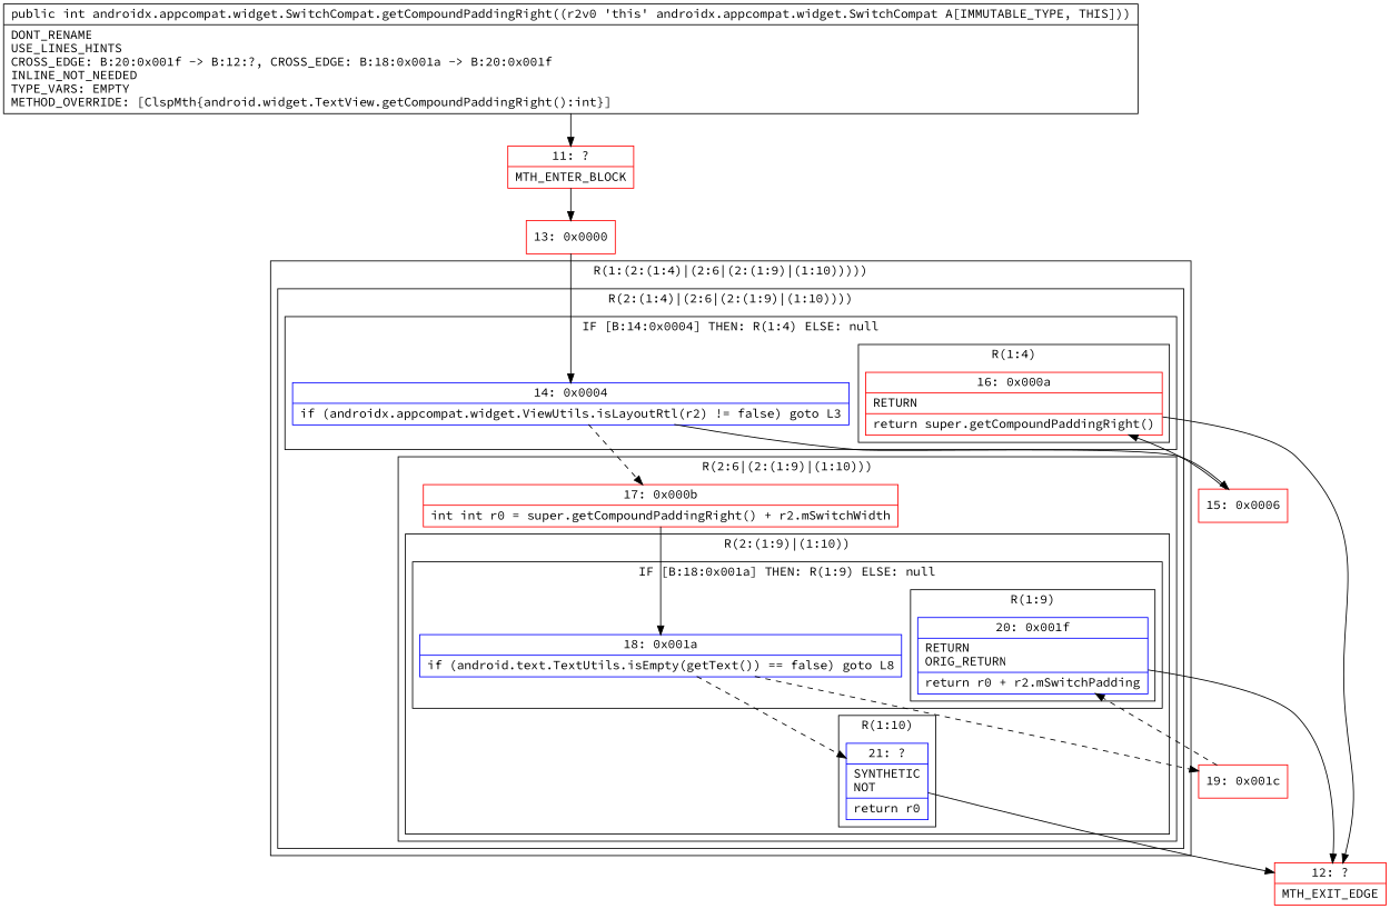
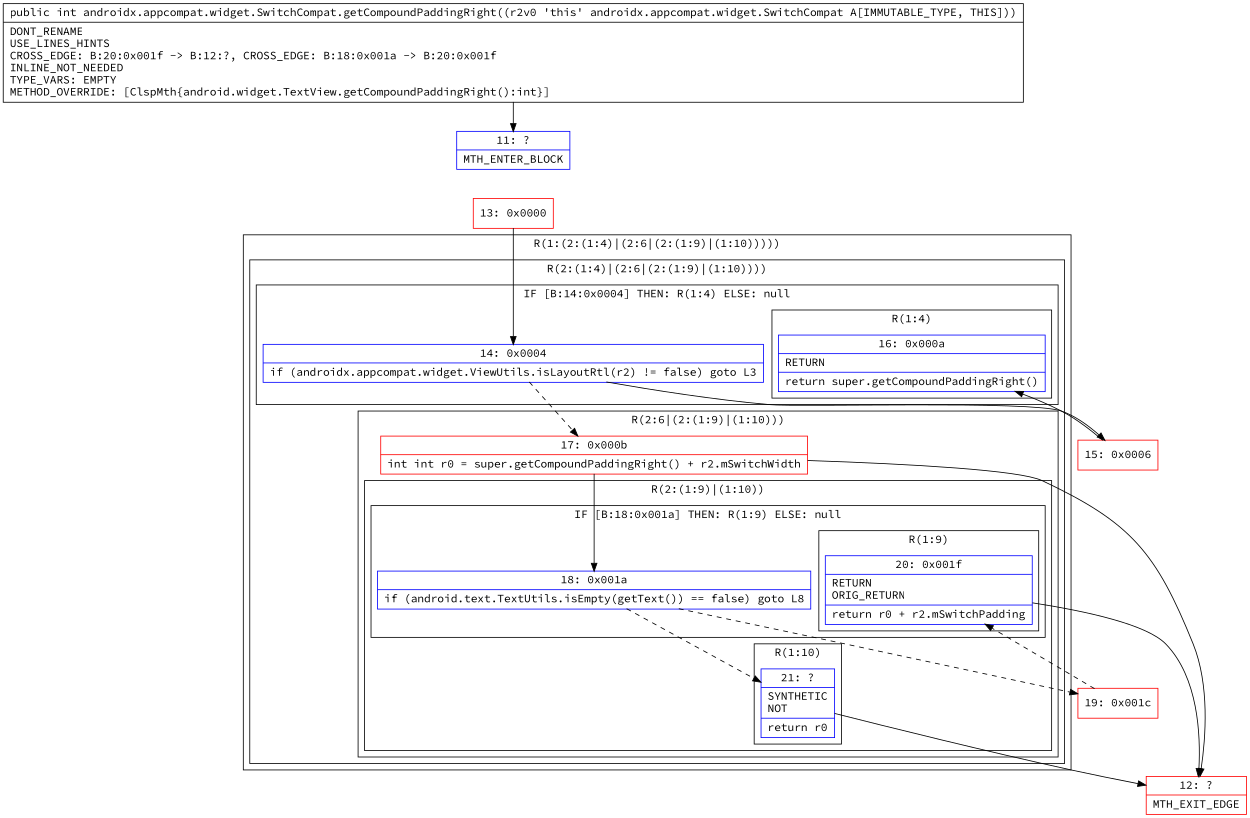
  digraph {
    fontname="Source Code Pro"
    node [color=red fontname="Source Code Pro" shape=record]
    edge [fontname="Source Code Pro"]
-   n1 [label="{16\:\ 0x000a|RETURN\l|return super.getCompoundPaddingRight()\l}"]
+   n1 [color=blue label="{16\:\ 0x000a|RETURN\l|return super.getCompoundPaddingRight()\l}"]
    n2 [color=blue label="{14\:\ 0x0004|if (androidx.appcompat.widget.ViewUtils.isLayoutRtl(r2) != false) goto L3\l}"]
    n3 [color=blue label="{20\:\ 0x001f|RETURN\lORIG_RETURN\l|return r0 + r2.mSwitchPadding\l}"]
    n4 [color=blue label="{18\:\ 0x001a|if (android.text.TextUtils.isEmpty(getText()) == false) goto L8\l}"]
    n5 [color=blue label="{21\:\ ?|SYNTHETIC\lNOT\l|return r0\l}"]
    n6 [label="{17\:\ 0x000b|int int r0 = super.getCompoundPaddingRight() + r2.mSwitchWidth\l}"]
    n7 [label="{12\:\ ?|MTH_EXIT_EDGE\l}"]
    n8 [label="{15\:\ 0x0006}"]
    n9 [label="{19\:\ 0x001c}"]
-   n10 [label="{11\:\ ?|MTH_ENTER_BLOCK\l}"]
+   n10 [color=blue label="{11\:\ ?|MTH_ENTER_BLOCK\l}"]
    n11 [label="{13\:\ 0x0000}"]
    n12 [label="{public int androidx.appcompat.widget.SwitchCompat.getCompoundPaddingRight((r2v0 'this' androidx.appcompat.widget.SwitchCompat A[IMMUTABLE_TYPE, THIS]))  | DONT_RENAME\lUSE_LINES_HINTS\lCROSS_EDGE: B:20:0x001f \-\> B:12:?, CROSS_EDGE: B:18:0x001a \-\> B:20:0x001f\lINLINE_NOT_NEEDED\lTYPE_VARS: EMPTY\lMETHOD_OVERRIDE: [ClspMth\{android.widget.TextView.getCompoundPaddingRight():int\}]\l}" color=""]
    subgraph cluster_1 {
      label="R(1:(2:(1:4)|(2:6|(2:(1:9)|(1:10)))))"
      subgraph cluster_2 {
        label="R(2:(1:4)|(2:6|(2:(1:9)|(1:10))))"
        subgraph cluster_3 {
          label="IF [B:14:0x0004] THEN: R(1:4) ELSE: null"
          n2
          subgraph cluster_4 {
            label="R(1:4)"
            n1
          }
        }
        subgraph cluster_5 {
          label="R(2:6|(2:(1:9)|(1:10)))"
          n6
          subgraph cluster_6 {
            label="R(2:(1:9)|(1:10))"
            subgraph cluster_7 {
              label="IF [B:18:0x001a] THEN: R(1:9) ELSE: null"
              n4
              subgraph cluster_8 {
                label="R(1:9)"
                n3
              }
            }
            subgraph cluster_9 {
              label="R(1:10)"
              n5
            }
          }
        }
      }
    }
-   n1 -> n7
+   n6 -> n7
    n2 -> n6 [style=dashed]
    n2 -> n8
    n3 -> n7
    n4 -> n5 [style=dashed]
    n4 -> n9 [style=dashed]
    n5 -> n7
    n6 -> n4
    n8 -> n1
    n9 -> n3 [style=dashed]
-   n10 -> n11
    n11 -> n2
    n12 -> n10
  }
